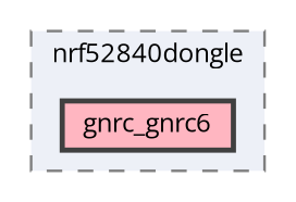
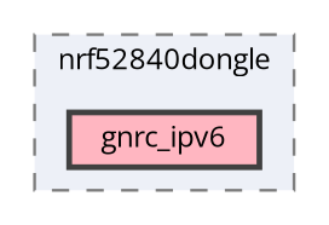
  digraph {
    compound=true
    fontname="Open Sans"
-   n1 [color=grey25 fillcolor=lightpink fontname="Open Sans" fontsize=10 height=0.2 label=gnrc_gnrc6 shape=box style="filled,bold" width=0.4]
+   n1 [color=grey25 fillcolor=lightpink fontname="Open Sans" fontsize=10 height=0.2 label=gnrc_ipv6 shape=box style="filled,bold" width=0.4]
    subgraph cluster_1 {
      bgcolor="#edf0f7"
      fontsize=10
      label=nrf52840dongle
      pencolor=grey50
      style="filled,dashed"
      n1
    }
  }
